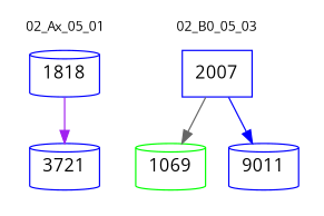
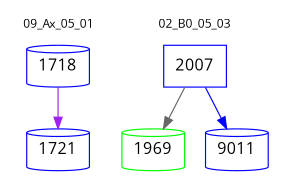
  digraph {
    fontname="Open Sans"
    node [color=blue fontname="Open Sans" shape=cylinder]
    edge [fontname="Open Sans"]
-   n1 [label=1818]
-   n2 [label=3721]
+   n1 [label=1718]
+   n2 [label=1721]
    n3 [label=2007 shape=box]
-   n4 [color=green label=1069]
+   n4 [color=green label=1969]
    n5 [label=9011]
    subgraph cluster_1 {
      color=white
      fontsize=10
-     label="02_Ax_05_01"
+     label="09_Ax_05_01"
      n1
      n2
    }
    subgraph cluster_2 {
      color=white
      fontsize=10
      label="02_B0_05_03"
      n3
      n4
      n5
    }
    n1 -> n2 [color=purple]
    n3 -> n4 [color=gray40]
    n3 -> n5 [color=blue]
  }
